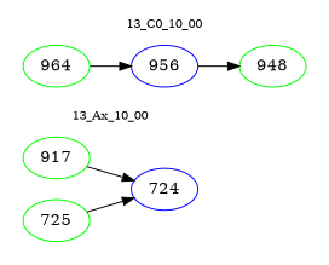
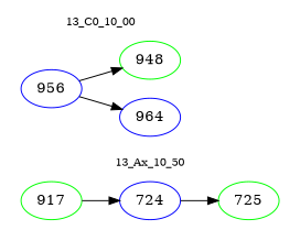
  digraph {
    rankdir=LR
    node [color=green]
    edge [color=black]
    n1 [label=917]
    n2 [color=blue label=724]
    n3 [label=725]
-   n4 [label=964]
+   n4 [color=blue label=964]
    n5 [color=blue label=956]
    n6 [label=948]
    subgraph cluster_1 {
      color=white
      fontsize=10
-     label="13_Ax_10_00"
+     label="13_Ax_10_50"
      n1
      n2
      n3
    }
    subgraph cluster_2 {
      color=white
      fontsize=10
      label="13_C0_10_00"
      n4
      n5
      n6
    }
    n1 -> n2
-   n3 -> n2
-   n4 -> n5
+   n2 -> n3
+   n5 -> n4
    n5 -> n6
  }
